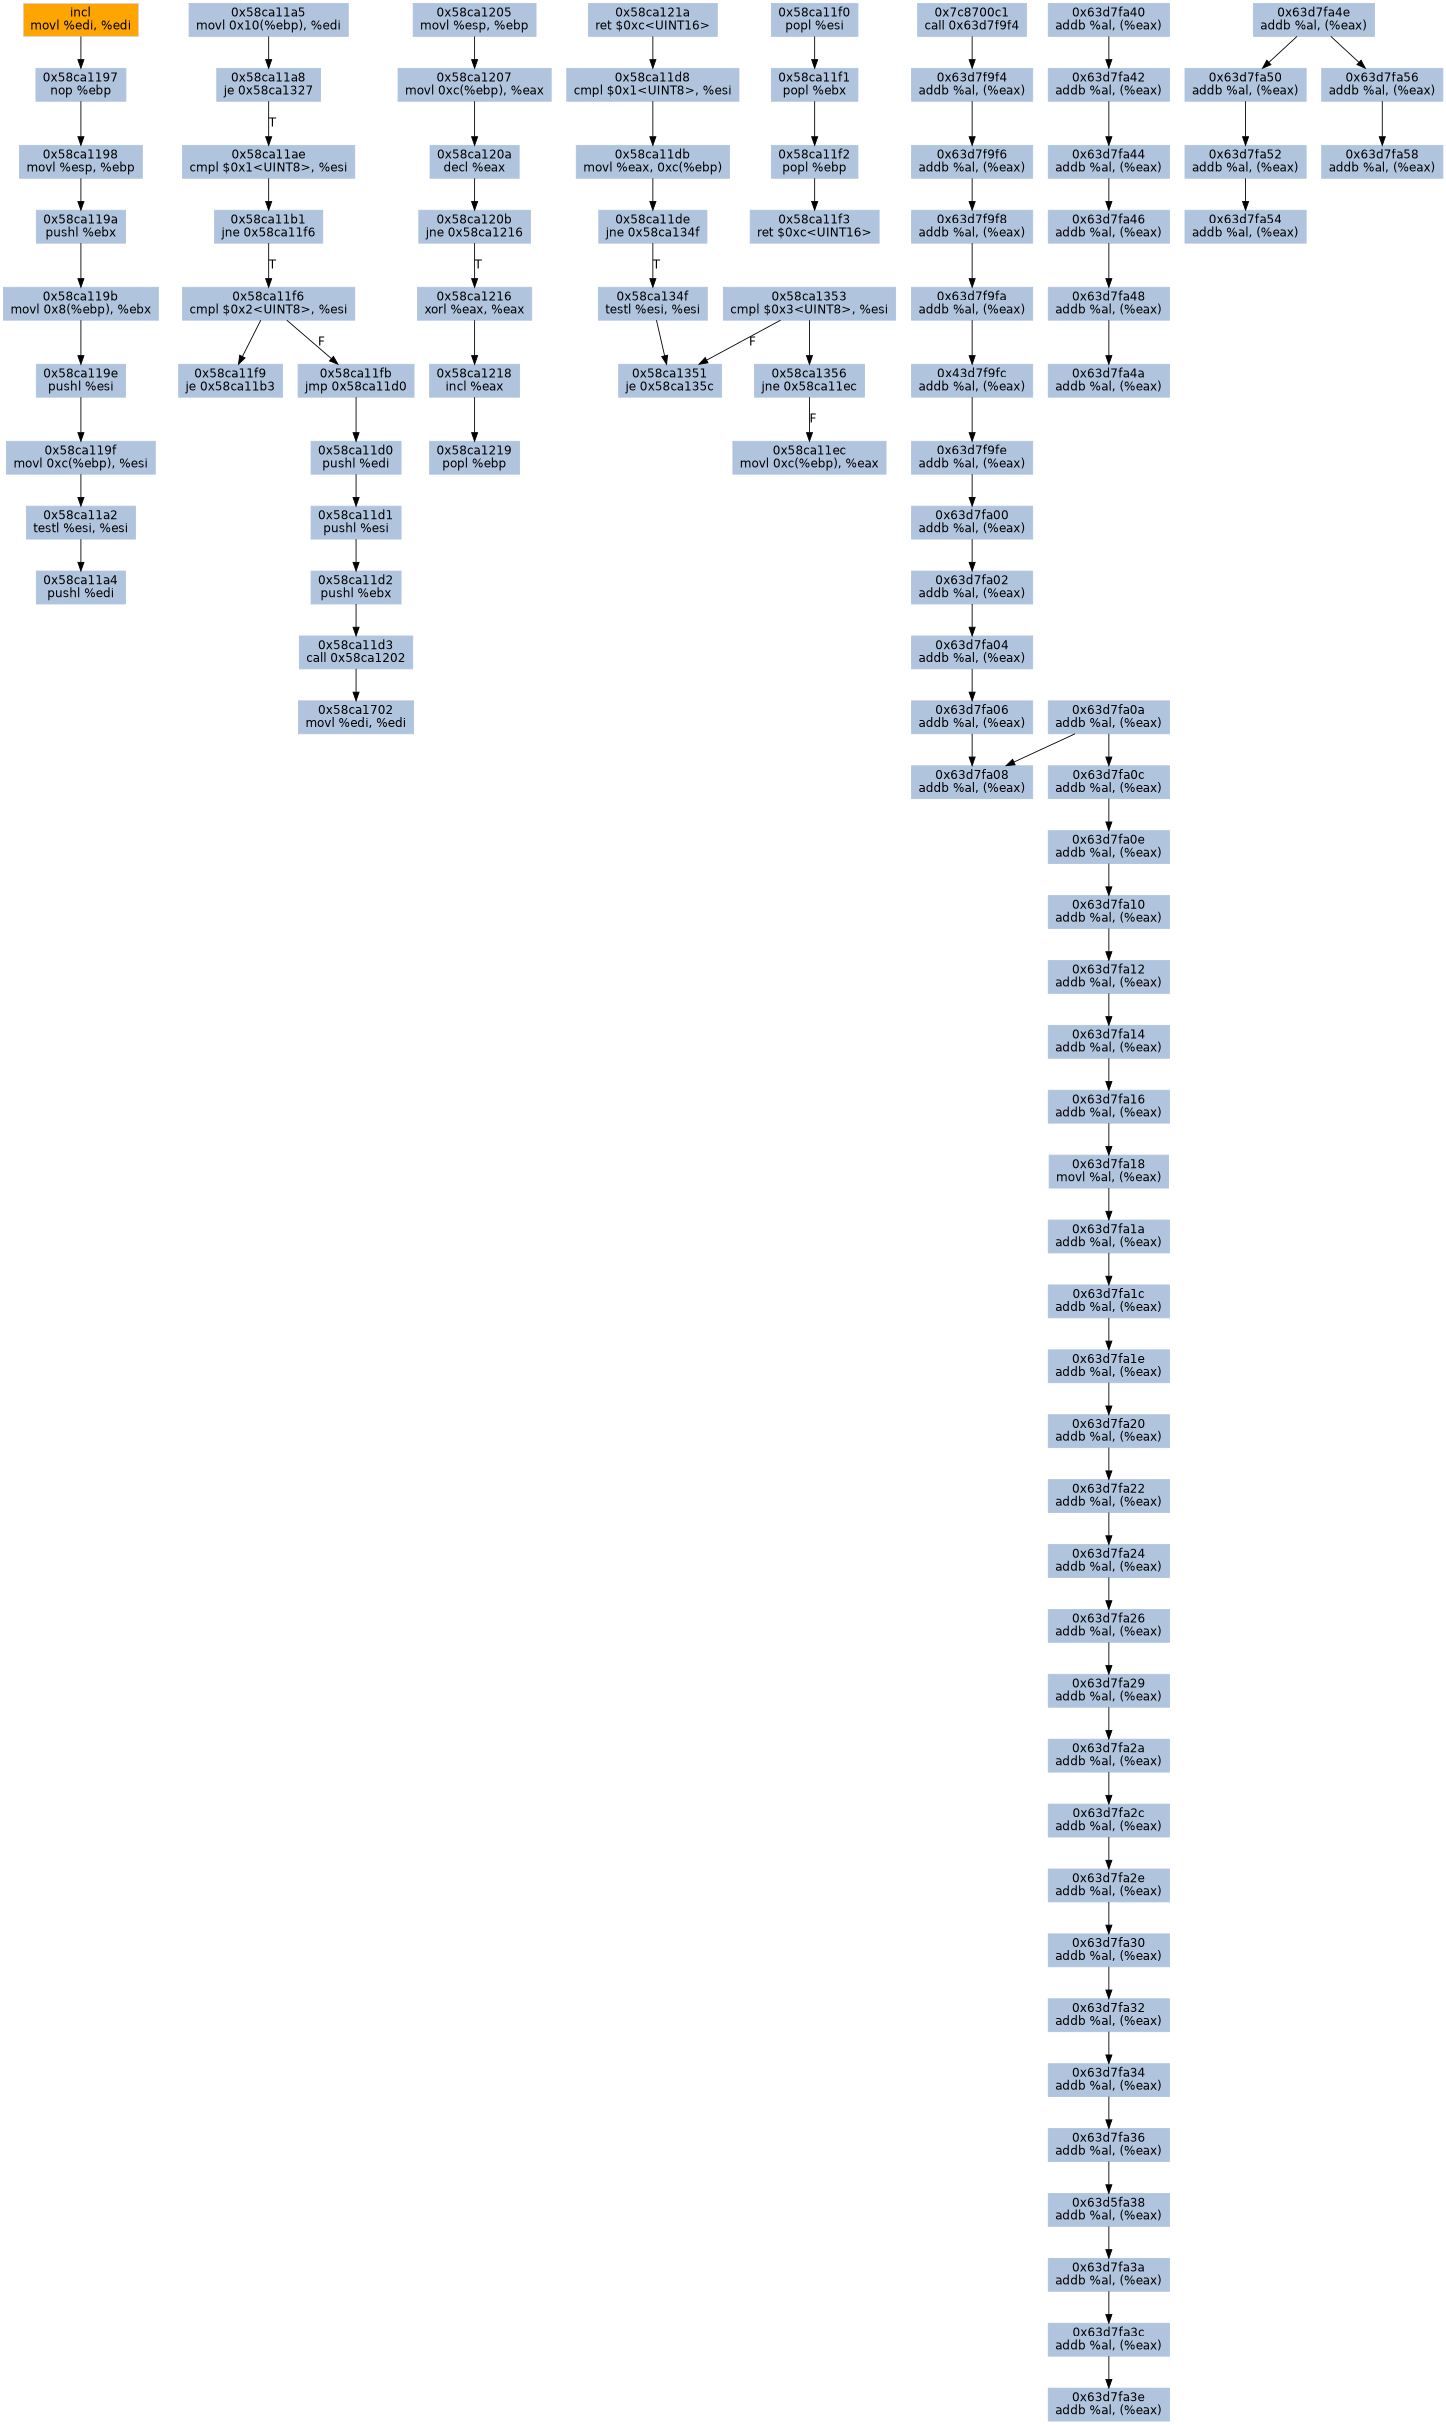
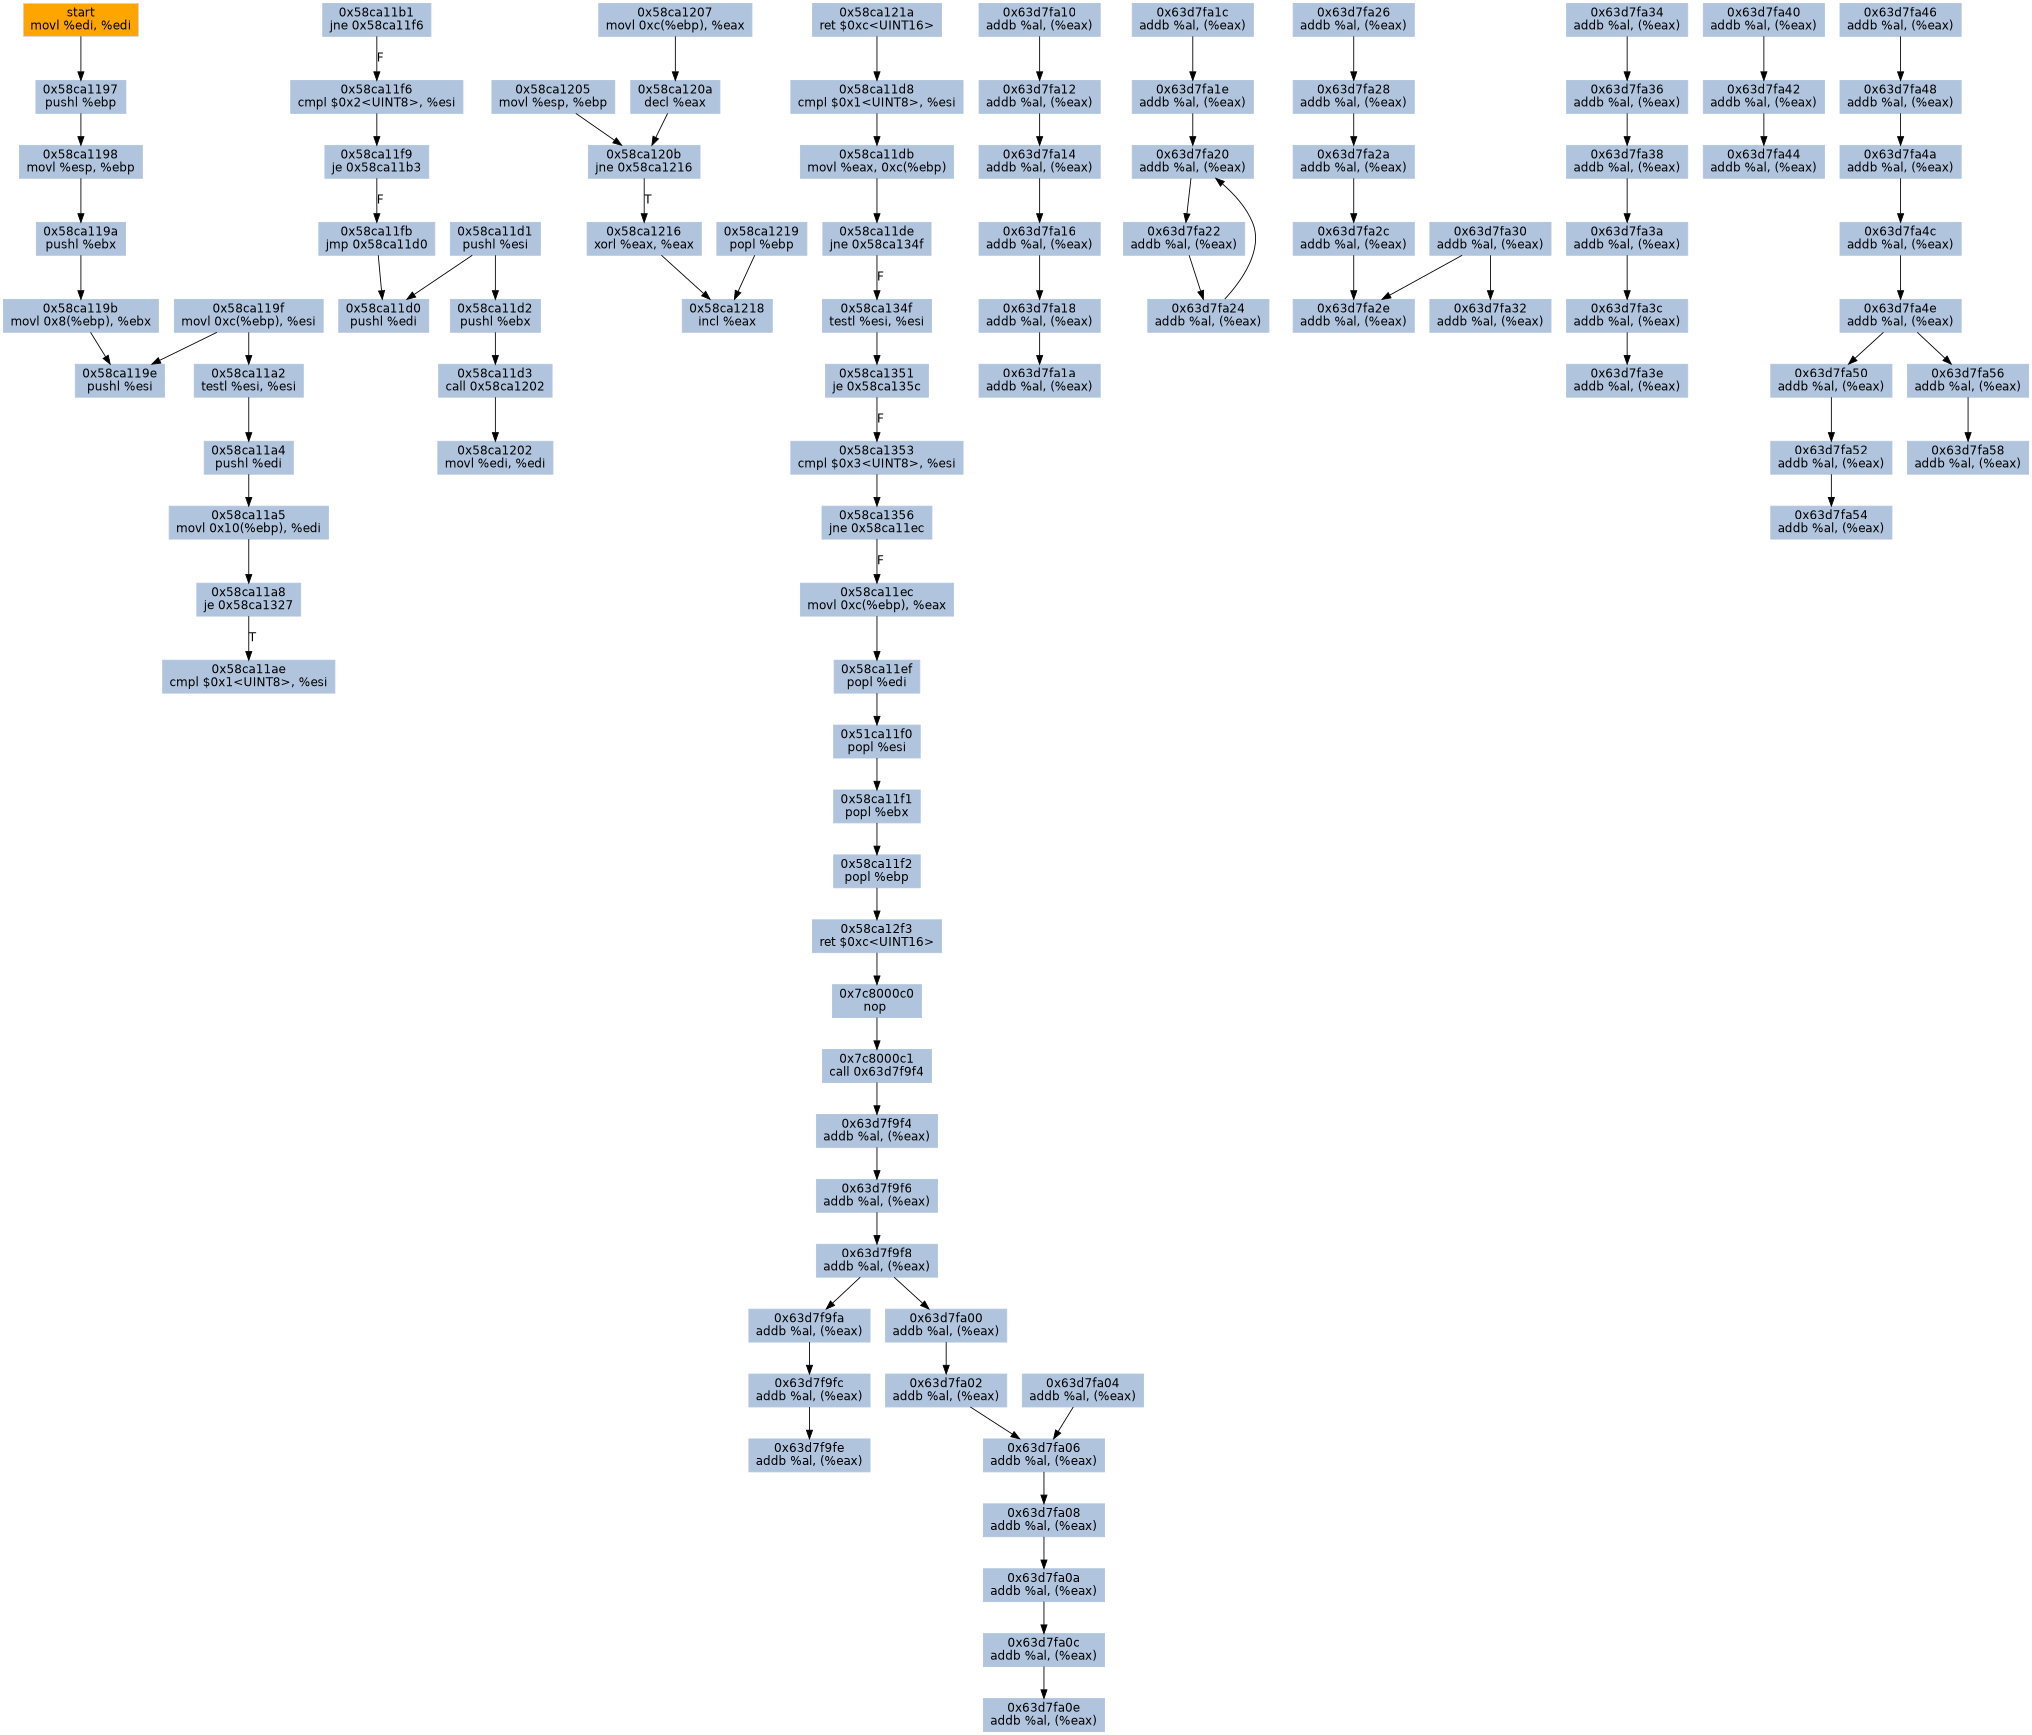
  digraph {
    fontname="DejaVu Sans"
    node [color=lightsteelblue fillcolor=lightsteelblue fontname="DejaVu Sans" shape=rectangle style=filled]
    edge [color="#000000" fontname="DejaVu Sans"]
-   n1 [color=lightgrey fillcolor=orange label="incl\nmovl %edi, %edi"]
-   n2 [label="0x58ca1197\nnop %ebp"]
+   n1 [color=lightgrey fillcolor=orange label="start\nmovl %edi, %edi"]
+   n2 [label="0x58ca1197\npushl %ebp"]
    n3 [label="0x58ca1198\nmovl %esp, %ebp"]
    n4 [label="0x58ca119a\npushl %ebx"]
    n5 [label="0x58ca119b\nmovl 0x8(%ebp), %ebx"]
    n6 [label="0x58ca119e\npushl %esi"]
    n7 [label="0x58ca119f\nmovl 0xc(%ebp), %esi"]
    n8 [label="0x58ca11a2\ntestl %esi, %esi"]
    n9 [label="0x58ca11a4\npushl %edi"]
    n10 [label="0x58ca11a5\nmovl 0x10(%ebp), %edi"]
    n11 [label="0x58ca11a8\nje 0x58ca1327"]
    n12 [label="0x58ca11ae\ncmpl $0x1<UINT8>, %esi"]
    n13 [label="0x58ca11b1\njne 0x58ca11f6"]
    n14 [label="0x58ca11f6\ncmpl $0x2<UINT8>, %esi"]
    n15 [label="0x58ca11f9\nje 0x58ca11b3"]
    n16 [label="0x58ca11fb\njmp 0x58ca11d0"]
    n17 [label="0x58ca11d0\npushl %edi"]
    n18 [label="0x58ca11d1\npushl %esi"]
    n19 [label="0x58ca11d2\npushl %ebx"]
    n20 [label="0x58ca11d3\ncall 0x58ca1202"]
-   n21 [label="0x58ca1702\nmovl %edi, %edi"]
+   n21 [label="0x58ca1202\nmovl %edi, %edi"]
    n22 [label="0x58ca1205\nmovl %esp, %ebp"]
    n23 [label="0x58ca1207\nmovl 0xc(%ebp), %eax"]
    n24 [label="0x58ca120a\ndecl %eax"]
    n25 [label="0x58ca120b\njne 0x58ca1216"]
    n26 [label="0x58ca1216\nxorl %eax, %eax"]
    n27 [label="0x58ca1218\nincl %eax"]
    n28 [label="0x58ca1219\npopl %ebp"]
    n29 [label="0x58ca121a\nret $0xc<UINT16>"]
    n30 [label="0x58ca11d8\ncmpl $0x1<UINT8>, %esi"]
    n31 [label="0x58ca11db\nmovl %eax, 0xc(%ebp)"]
    n32 [label="0x58ca11de\njne 0x58ca134f"]
    n33 [label="0x58ca134f\ntestl %esi, %esi"]
    n34 [label="0x58ca1351\nje 0x58ca135c"]
    n35 [label="0x58ca1353\ncmpl $0x3<UINT8>, %esi"]
    n36 [label="0x58ca1356\njne 0x58ca11ec"]
    n37 [label="0x58ca11ec\nmovl 0xc(%ebp), %eax"]
-   n39 [label="0x58ca11f0\npopl %esi"]
+   n38 [label="0x58ca11ef\npopl %edi"]
+   n39 [label="0x51ca11f0\npopl %esi"]
    n40 [label="0x58ca11f1\npopl %ebx"]
    n41 [label="0x58ca11f2\npopl %ebp"]
-   n42 [label="0x58ca11f3\nret $0xc<UINT16>"]
-   n44 [label="0x7c8700c1\ncall 0x63d7f9f4"]
+   n42 [label="0x58ca12f3\nret $0xc<UINT16>"]
+   n43 [label="0x7c8000c0\nnop "]
+   n44 [label="0x7c8000c1\ncall 0x63d7f9f4"]
    n45 [label="0x63d7f9f4\naddb %al, (%eax)"]
    n46 [label="0x63d7f9f6\naddb %al, (%eax)"]
    n47 [label="0x63d7f9f8\naddb %al, (%eax)"]
    n48 [label="0x63d7f9fa\naddb %al, (%eax)"]
-   n49 [label="0x43d7f9fc\naddb %al, (%eax)"]
+   n49 [label="0x63d7f9fc\naddb %al, (%eax)"]
    n50 [label="0x63d7f9fe\naddb %al, (%eax)"]
    n51 [label="0x63d7fa00\naddb %al, (%eax)"]
    n52 [label="0x63d7fa02\naddb %al, (%eax)"]
    n53 [label="0x63d7fa04\naddb %al, (%eax)"]
    n54 [label="0x63d7fa06\naddb %al, (%eax)"]
    n55 [label="0x63d7fa08\naddb %al, (%eax)"]
    n56 [label="0x63d7fa0a\naddb %al, (%eax)"]
    n57 [label="0x63d7fa0c\naddb %al, (%eax)"]
    n58 [label="0x63d7fa0e\naddb %al, (%eax)"]
    n59 [label="0x63d7fa10\naddb %al, (%eax)"]
    n60 [label="0x63d7fa12\naddb %al, (%eax)"]
    n61 [label="0x63d7fa14\naddb %al, (%eax)"]
    n62 [label="0x63d7fa16\naddb %al, (%eax)"]
-   n63 [label="0x63d7fa18\nmovl %al, (%eax)"]
+   n63 [label="0x63d7fa18\naddb %al, (%eax)"]
    n64 [label="0x63d7fa1a\naddb %al, (%eax)"]
    n65 [label="0x63d7fa1c\naddb %al, (%eax)"]
    n66 [label="0x63d7fa1e\naddb %al, (%eax)"]
    n67 [label="0x63d7fa20\naddb %al, (%eax)"]
    n68 [label="0x63d7fa22\naddb %al, (%eax)"]
    n69 [label="0x63d7fa24\naddb %al, (%eax)"]
    n70 [label="0x63d7fa26\naddb %al, (%eax)"]
-   n71 [label="0x63d7fa29\naddb %al, (%eax)"]
+   n71 [label="0x63d7fa28\naddb %al, (%eax)"]
    n72 [label="0x63d7fa2a\naddb %al, (%eax)"]
    n73 [label="0x63d7fa2c\naddb %al, (%eax)"]
    n74 [label="0x63d7fa2e\naddb %al, (%eax)"]
    n75 [label="0x63d7fa30\naddb %al, (%eax)"]
    n76 [label="0x63d7fa32\naddb %al, (%eax)"]
    n77 [label="0x63d7fa34\naddb %al, (%eax)"]
    n78 [label="0x63d7fa36\naddb %al, (%eax)"]
-   n79 [label="0x63d5fa38\naddb %al, (%eax)"]
+   n79 [label="0x63d7fa38\naddb %al, (%eax)"]
    n80 [label="0x63d7fa3a\naddb %al, (%eax)"]
    n81 [label="0x63d7fa3c\naddb %al, (%eax)"]
    n82 [label="0x63d7fa3e\naddb %al, (%eax)"]
    n83 [label="0x63d7fa40\naddb %al, (%eax)"]
    n84 [label="0x63d7fa42\naddb %al, (%eax)"]
    n85 [label="0x63d7fa44\naddb %al, (%eax)"]
    n86 [label="0x63d7fa46\naddb %al, (%eax)"]
    n87 [label="0x63d7fa48\naddb %al, (%eax)"]
    n88 [label="0x63d7fa4a\naddb %al, (%eax)"]
+   n89 [label="0x63d7fa4c\naddb %al, (%eax)"]
    n90 [label="0x63d7fa4e\naddb %al, (%eax)"]
    n91 [label="0x63d7fa50\naddb %al, (%eax)"]
    n92 [label="0x63d7fa56\naddb %al, (%eax)"]
    n93 [label="0x63d7fa52\naddb %al, (%eax)"]
    n94 [label="0x63d7fa54\naddb %al, (%eax)"]
    n95 [label="0x63d7fa58\naddb %al, (%eax)"]
    n1 -> n2
    n2 -> n3
    n3 -> n4
    n4 -> n5
    n5 -> n6
-   n6 -> n7
+   n7 -> n6
    n7 -> n8
    n8 -> n9
+   n9 -> n10
    n10 -> n11
    n11 -> n12 [label=T]
-   n12 -> n13
-   n13 -> n14 [label=T]
+   n13 -> n14 [label=F]
    n14 -> n15
-   n14 -> n16 [label=F]
+   n15 -> n16 [label=F]
    n16 -> n17
-   n17 -> n18
+   n18 -> n17
    n18 -> n19
    n19 -> n20
    n20 -> n21
-   n22 -> n23
+   n22 -> n25
    n23 -> n24
    n24 -> n25
    n25 -> n26 [label=T]
    n26 -> n27
-   n27 -> n28
+   n28 -> n27
    n29 -> n30
    n30 -> n31
    n31 -> n32
-   n32 -> n33 [label=T]
+   n32 -> n33 [label=F]
    n33 -> n34
-   n35 -> n34 [label=F]
+   n34 -> n35 [label=F]
    n35 -> n36
    n36 -> n37 [label=F]
+   n37 -> n38
+   n38 -> n39
    n39 -> n40
    n40 -> n41
    n41 -> n42
+   n42 -> n43
+   n43 -> n44
    n44 -> n45
    n45 -> n46
    n46 -> n47
    n47 -> n48
    n48 -> n49
    n49 -> n50
-   n50 -> n51
+   n47 -> n51
    n51 -> n52
-   n52 -> n53
+   n52 -> n54
    n53 -> n54
    n54 -> n55
-   n56 -> n55
+   n55 -> n56
    n56 -> n57
    n57 -> n58
-   n58 -> n59
    n59 -> n60
    n60 -> n61
    n61 -> n62
    n62 -> n63
    n63 -> n64
-   n64 -> n65
    n65 -> n66
    n66 -> n67
    n67 -> n68
    n68 -> n69
-   n69 -> n70
+   n69 -> n67
    n70 -> n71
    n71 -> n72
    n72 -> n73
    n73 -> n74
-   n74 -> n75
+   n75 -> n74
    n75 -> n76
-   n76 -> n77
    n77 -> n78
    n78 -> n79
    n79 -> n80
    n80 -> n81
    n81 -> n82
    n83 -> n84
    n84 -> n85
-   n85 -> n86
    n86 -> n87
    n87 -> n88
+   n88 -> n89
+   n89 -> n90
    n90 -> n91
    n90 -> n92
    n91 -> n93
    n92 -> n95
    n93 -> n94
  }
